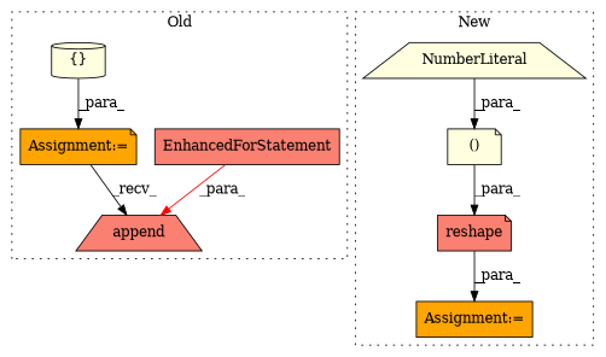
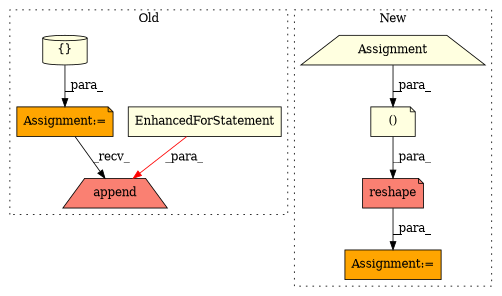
  digraph {
    node [a=32 fillcolor=lightyellow l=1 shape=note style=filled]
    edge [color=black]
    n1 [fillcolor=salmon l="7,1" label=append s="2294,2312" shape=trapezium]
    n2 [a=7 fillcolor=orange label="Assignment:=" s=2036]
-   n3 [a=70 fillcolor=salmon l="57,2" label=EnhancedForStatement s="2085,2182" shape=box]
+   n3 [a=70 l="57,2" label=EnhancedForStatement s="2085,2182" shape=box]
    n4 [a=4 l=2 label="{}" s=2046 shape=cylinder]
    n5 [fillcolor=salmon l="15,2" label=reshape s="2265,2310"]
    n6 [a=106 l=30 label="()" s=2280]
-   n7 [a=34 label=NumberLiteral s=2295 shape=trapezium]
+   n7 [a=34 label=Assignment s=2295 shape=trapezium]
    n8 [a=7 fillcolor=orange label="Assignment:=" s=2329 shape=box]
    subgraph cluster_1 {
      label=Old
      style=dotted
      n1
      n2
      n3
      n4
    }
    subgraph cluster_2 {
      label=New
      style=dotted
      n5
      n6
      n7
      n8
    }
    n2 -> n1 [label=_recv_]
    n3 -> n1 [color=red label=_para_]
    n4 -> n2 [label=_para_]
    n5 -> n8 [label=_para_]
    n6 -> n5 [label=_para_]
    n7 -> n6 [label=_para_]
  }
